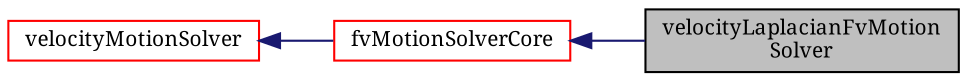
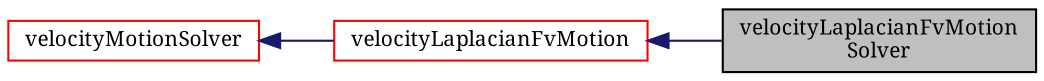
  digraph {
    fontname="Noto Serif"
    rankdir=LR
    node [color=red fontname="Noto Serif" fontsize=10 shape=record]
    edge [color=midnightblue dir=back fontname="Noto Serif" fontsize=10 labelfontname=Helvetica labelfontsize=10 style=solid]
    n1 [color=black fillcolor=grey75 fontcolor=black height=0.2 label="velocityLaplacianFvMotion\lSolver" style=filled width=0.4]
    n2 [height=0.2 label=velocityMotionSolver width=0.4]
-   n3 [height=0.2 label=fvMotionSolverCore width=0.4]
+   n3 [height=0.2 label=velocityLaplacianFvMotion width=0.4]
    n2 -> n3
    n3 -> n1
  }
